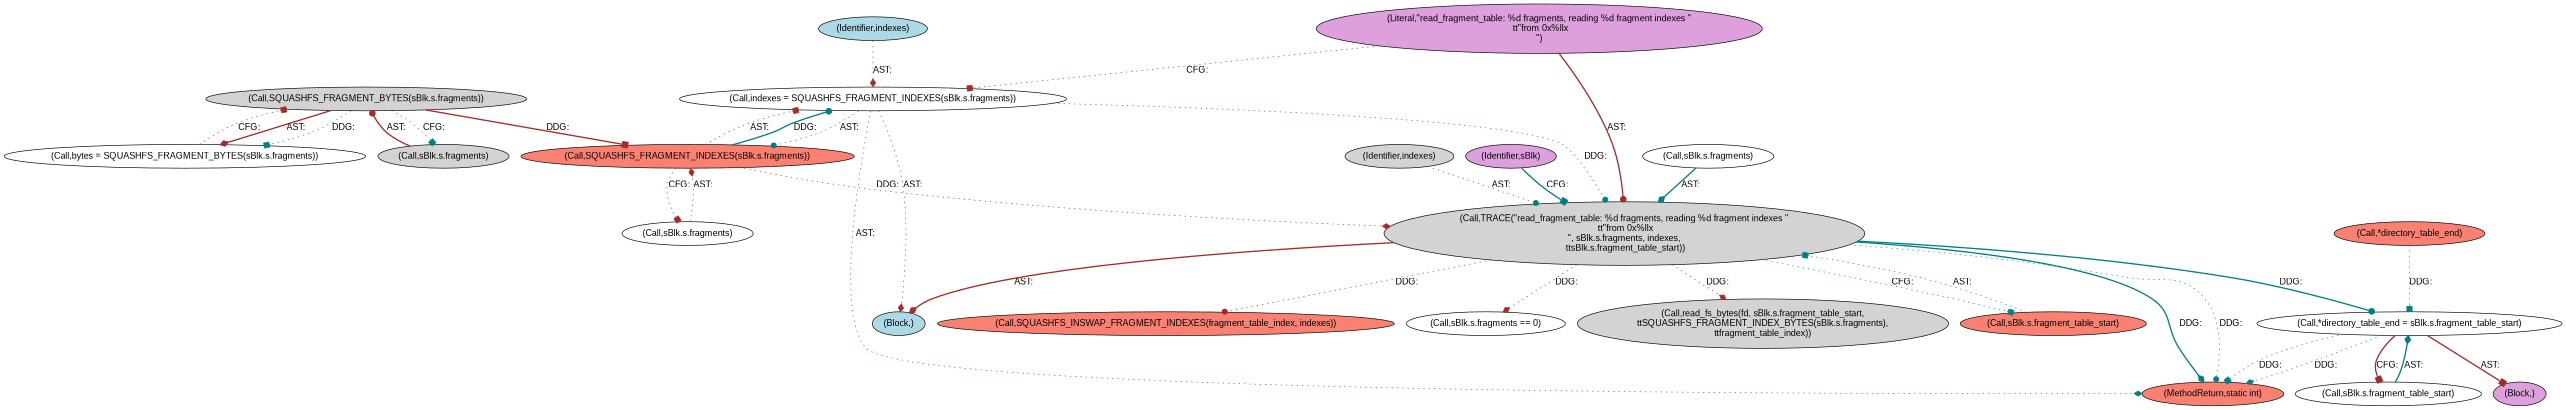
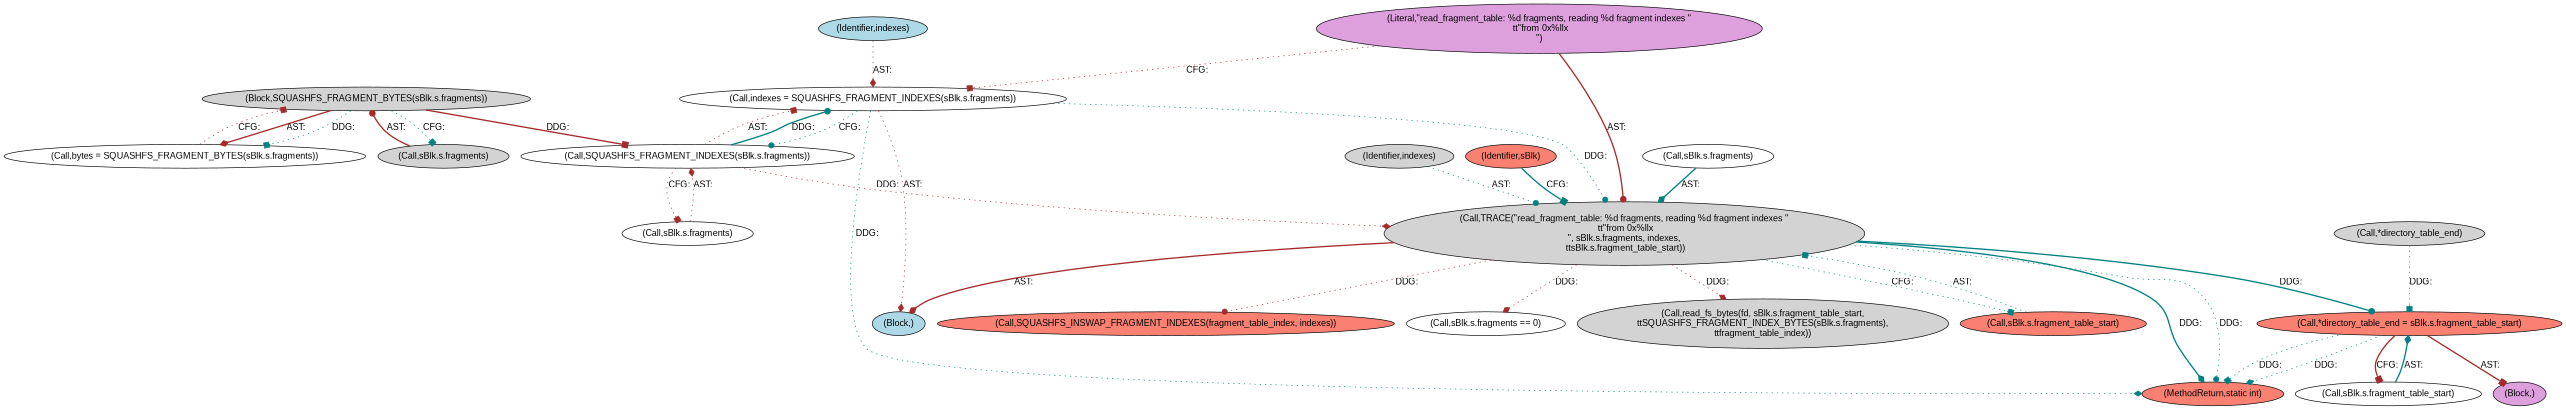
  digraph {
    fontname="Liberation Sans"
    node [fillcolor=white fontname="Liberation Sans" style=filled]
    edge [arrowhead=box color=brown fontname="Liberation Sans" style=dotted]
-   n1 [label="(Call,*directory_table_end = sBlk.s.fragment_table_start)"]
+   n1 [fillcolor=salmon label="(Call,*directory_table_end = sBlk.s.fragment_table_start)"]
    n2 [label="(Call,sBlk.s.fragment_table_start)"]
    n3 [fillcolor=plum label="(Block,)"]
    n4 [fillcolor=salmon label="(MethodReturn,static int)"]
    n5 [fillcolor=lightgrey label="(Call,TRACE(\"read_fragment_table: %d fragments, reading %d fragment indexes \"\n \t\t\"from 0x%llx\n\", sBlk.s.fragments, indexes,\n \t\tsBlk.s.fragment_table_start))"]
    n6 [fillcolor=lightblue label="(Block,)"]
    n7 [fillcolor=salmon label="(Call,SQUASHFS_INSWAP_FRAGMENT_INDEXES(fragment_table_index, indexes))"]
    n8 [label="(Call,sBlk.s.fragments == 0)"]
    n9 [fillcolor=lightgrey label="(Call,read_fs_bytes(fd, sBlk.s.fragment_table_start,\n\t\tSQUASHFS_FRAGMENT_INDEX_BYTES(sBlk.s.fragments),\n\t\tfragment_table_index))"]
    n10 [fillcolor=salmon label="(Call,sBlk.s.fragment_table_start)"]
-   n11 [fillcolor=salmon label="(Call,SQUASHFS_FRAGMENT_INDEXES(sBlk.s.fragments))"]
+   n11 [label="(Call,SQUASHFS_FRAGMENT_INDEXES(sBlk.s.fragments))"]
    n12 [label="(Call,indexes = SQUASHFS_FRAGMENT_INDEXES(sBlk.s.fragments))"]
    n13 [label="(Call,sBlk.s.fragments)"]
-   n14 [fillcolor=lightgrey label="(Call,SQUASHFS_FRAGMENT_BYTES(sBlk.s.fragments))"]
+   n14 [fillcolor=lightgrey label="(Block,SQUASHFS_FRAGMENT_BYTES(sBlk.s.fragments))"]
    n15 [label="(Call,bytes = SQUASHFS_FRAGMENT_BYTES(sBlk.s.fragments))"]
    n16 [fillcolor=lightgrey label="(Call,sBlk.s.fragments)"]
    n17 [fillcolor=lightblue label="(Identifier,indexes)"]
    n18 [label="(Call,sBlk.s.fragments)"]
    n19 [fillcolor=lightgrey label="(Identifier,indexes)"]
-   n20 [fillcolor=plum label="(Identifier,sBlk)"]
+   n20 [fillcolor=salmon label="(Identifier,sBlk)"]
    n21 [fillcolor=plum label="(Literal,\"read_fragment_table: %d fragments, reading %d fragment indexes \"\n \t\t\"from 0x%llx\n\")"]
-   n22 [fillcolor=salmon label="(Call,*directory_table_end)"]
+   n22 [fillcolor=lightgrey label="(Call,*directory_table_end)"]
    n1 -> n2 [label="CFG: " style=bold]
    n1 -> n3 [label="AST: " style=bold]
    n1 -> n4 [arrowhead=diamond color=teal label="DDG: "]
    n1 -> n4 [color=teal label="DDG: "]
    n2 -> n1 [arrowhead=diamond color=teal label="AST: " style=bold]
    n5 -> n1 [arrowhead=dot color=teal label="DDG: " style=bold]
    n5 -> n4 [arrowhead=diamond color=teal label="DDG: " style=bold]
    n5 -> n4 [arrowhead=dot color=teal label="DDG: "]
    n5 -> n6 [arrowhead=diamond label="AST: " style=bold]
    n5 -> n7 [arrowhead=dot label="DDG: "]
    n5 -> n8 [arrowhead=diamond label="DDG: "]
    n5 -> n9 [arrowhead=diamond label="DDG: "]
    n5 -> n10 [color=teal label="CFG: "]
    n10 -> n5 [color=teal label="AST: "]
    n11 -> n5 [arrowhead=diamond label="DDG: "]
    n11 -> n12 [label="AST: "]
    n11 -> n12 [arrowhead=dot color=teal label="DDG: " style=bold]
    n11 -> n13 [label="CFG: "]
-   n12 -> n4 [arrowhead=diamond color=teal label="AST: "]
+   n12 -> n4 [arrowhead=diamond color=teal label="DDG: "]
    n12 -> n5 [arrowhead=dot color=teal label="DDG: "]
    n12 -> n6 [arrowhead=diamond label="AST: "]
-   n12 -> n11 [arrowhead=dot color=teal label="AST: "]
+   n12 -> n11 [arrowhead=dot color=teal label="CFG: "]
    n13 -> n11 [arrowhead=diamond label="AST: "]
    n14 -> n11 [label="DDG: " style=bold]
    n14 -> n15 [arrowhead=diamond label="AST: " style=bold]
    n14 -> n15 [color=teal label="DDG: "]
    n14 -> n16 [color=teal label="CFG: "]
    n15 -> n14 [label="CFG: "]
    n16 -> n14 [arrowhead=dot label="AST: " style=bold]
    n17 -> n12 [arrowhead=diamond label="AST: "]
    n18 -> n5 [arrowhead=diamond color=teal label="AST: " style=bold]
    n19 -> n5 [arrowhead=dot color=teal label="AST: "]
    n20 -> n5 [color=teal label="CFG: " style=bold]
    n21 -> n5 [arrowhead=dot label="AST: " style=bold]
    n21 -> n12 [label="CFG: "]
    n22 -> n1 [color=teal label="DDG: "]
  }
